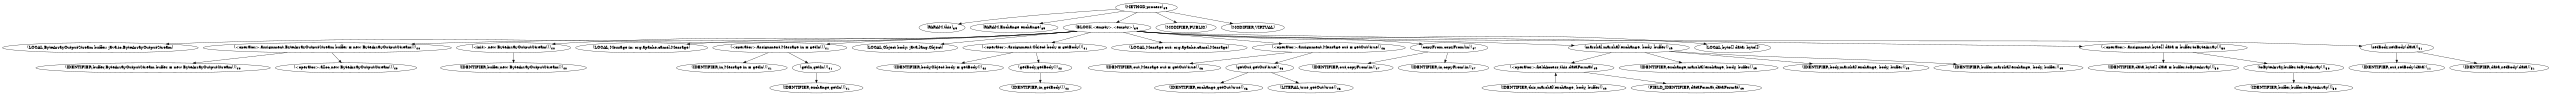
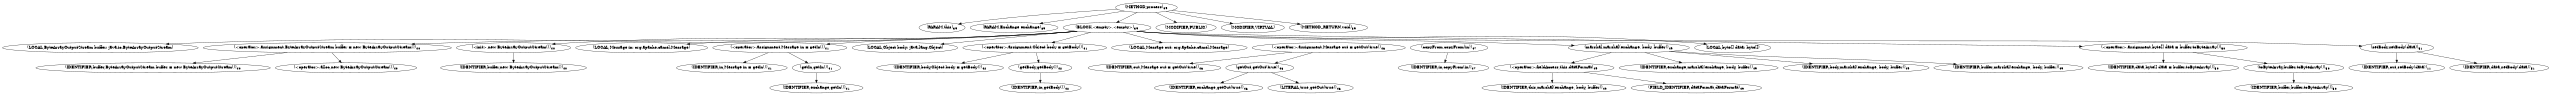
  digraph {
    n1 [label=<(METHOD,process)<SUB>39</SUB>>]
    n2 [label=<(PARAM,this)<SUB>39</SUB>>]
    n3 [label=<(PARAM,Exchange exchange)<SUB>89</SUB>>]
    n4 [label=<(BLOCK,&lt;empty&gt;,&lt;empty&gt;)<SUB>39</SUB>>]
    n5 [label=<(MODIFIER,PUBLIC)>]
    n6 [label=<(MODIFIER,VIRTUAL)>]
+   n7 [label=<(METHOD_RETURN,void)<SUB>39</SUB>>]
    n8 [label=<(LOCAL,ByteArrayOutputStream buffer: java.io.ByteArrayOutputStream)>]
    n9 [label=<(&lt;operator&gt;.assignment,ByteArrayOutputStream buffer = new ByteArrayOutputStream())<SUB>40</SUB>>]
    n10 [label=<(&lt;init&gt;,new ByteArrayOutputStream())<SUB>40</SUB>>]
    n11 [label=<(LOCAL,Message in: org.apache.camel.Message)>]
    n12 [label=<(&lt;operator&gt;.assignment,Message in = getIn())<SUB>41</SUB>>]
    n13 [label=<(LOCAL,Object body: java.lang.Object)>]
    n14 [label=<(&lt;operator&gt;.assignment,Object body = getBody())<SUB>41</SUB>>]
    n15 [label=<(LOCAL,Message out: org.apache.camel.Message)>]
    n16 [label=<(&lt;operator&gt;.assignment,Message out = getOut(true))<SUB>46</SUB>>]
    n17 [label=<(copyFrom,copyFrom(in))<SUB>47</SUB>>]
    n18 [label=<(marshal,marshal(exchange, body, buffer))<SUB>49</SUB>>]
    n19 [label=<(LOCAL,byte[] data: byte[])>]
    n20 [label=<(&lt;operator&gt;.assignment,byte[] data = buffer.toByteArray())<SUB>50</SUB>>]
    n21 [label=<(setBody,setBody(data))<SUB>51</SUB>>]
    n22 [label=<(IDENTIFIER,buffer,ByteArrayOutputStream buffer = new ByteArrayOutputStream())<SUB>40</SUB>>]
    n23 [label=<(&lt;operator&gt;.alloc,new ByteArrayOutputStream())<SUB>40</SUB>>]
    n24 [label=<(IDENTIFIER,buffer,new ByteArrayOutputStream())<SUB>40</SUB>>]
    n25 [label=<(IDENTIFIER,in,Message in = getIn())<SUB>41</SUB>>]
    n26 [label=<(getIn,getIn())<SUB>41</SUB>>]
    n27 [label=<(IDENTIFIER,body,Object body = getBody())<SUB>42</SUB>>]
    n28 [label=<(getBody,getBody())<SUB>42</SUB>>]
    n29 [label=<(IDENTIFIER,out,Message out = getOut(true))<SUB>46</SUB>>]
    n30 [label=<(getOut,getOut(true))<SUB>46</SUB>>]
-   n31 [label=<(IDENTIFIER,out,copyFrom(in))<SUB>47</SUB>>]
    n32 [label=<(IDENTIFIER,in,copyFrom(in))<SUB>47</SUB>>]
    n33 [label=<(&lt;operator&gt;.fieldAccess,this.dataFormat)<SUB>49</SUB>>]
    n34 [label=<(IDENTIFIER,exchange,marshal(exchange, body, buffer))<SUB>49</SUB>>]
    n35 [label=<(IDENTIFIER,body,marshal(exchange, body, buffer))<SUB>49</SUB>>]
    n36 [label=<(IDENTIFIER,buffer,marshal(exchange, body, buffer))<SUB>49</SUB>>]
    n37 [label=<(IDENTIFIER,data,byte[] data = buffer.toByteArray())<SUB>50</SUB>>]
    n38 [label=<(toByteArray,buffer.toByteArray())<SUB>50</SUB>>]
    n39 [label=<(IDENTIFIER,out,setBody(data))<SUB>11</SUB>>]
    n40 [label=<(IDENTIFIER,data,setBody(data))<SUB>51</SUB>>]
    n41 [label=<(IDENTIFIER,exchange,getIn())<SUB>41</SUB>>]
    n42 [label=<(IDENTIFIER,in,getBody())<SUB>42</SUB>>]
    n43 [label=<(IDENTIFIER,exchange,getOut(true))<SUB>46</SUB>>]
    n44 [label=<(LITERAL,true,getOut(true))<SUB>46</SUB>>]
    n45 [label=<(IDENTIFIER,this,marshal(exchange, body, buffer))<SUB>49</SUB>>]
    n46 [label=<(FIELD_IDENTIFIER,dataFormat,dataFormat)<SUB>49</SUB>>]
    n47 [label=<(IDENTIFIER,buffer,buffer.toByteArray())<SUB>50</SUB>>]
    n1 -> n2
    n1 -> n3
    n1 -> n4
    n1 -> n5
    n1 -> n6
+   n1 -> n7
    n4 -> n8
    n4 -> n9
    n4 -> n10
    n4 -> n11
    n4 -> n12
    n4 -> n13
    n4 -> n14
    n4 -> n15
-   n4 -> n16
-   n4 -> n17
    n4 -> n18
    n4 -> n19
    n4 -> n20
    n4 -> n21
    n9 -> n22
    n9 -> n23
    n10 -> n24
    n12 -> n25
    n12 -> n26
    n14 -> n27
    n14 -> n28
    n16 -> n29
    n16 -> n30
-   n17 -> n31
    n17 -> n32
    n18 -> n33
    n18 -> n34
    n18 -> n35
    n18 -> n36
    n20 -> n37
    n20 -> n38
    n21 -> n39
    n21 -> n40
    n26 -> n41
    n28 -> n42
    n30 -> n43
    n30 -> n44
-   n45 -> n33
+   n33 -> n45
    n33 -> n46
    n38 -> n47
  }
